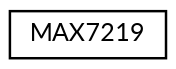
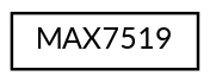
  digraph {
    rankdir=LR
    fontname=Lato
-   n1 [color=black fillcolor=white fontname=Lato fontsize=10 height=0.2 label=MAX7219 shape=record style=filled width=0.4]
+   n1 [color=black fillcolor=white fontname=Lato fontsize=10 height=0.2 label=MAX7519 shape=record style=filled width=0.4]
  }
